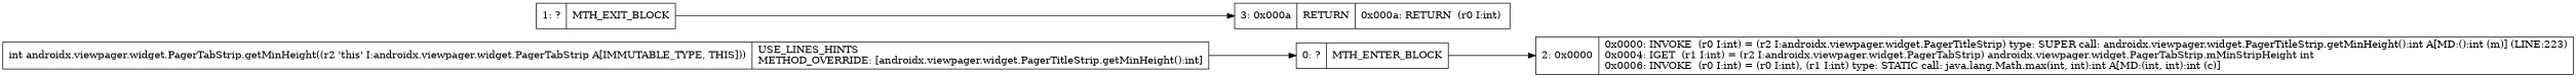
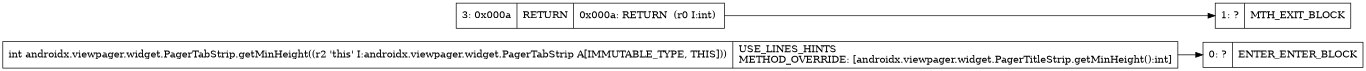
  digraph {
    rankdir=LR
    node [shape=record]
-   n1 [label="{0\:\ ?|MTH_ENTER_BLOCK\l}"]
-   n2 [label="{2\:\ 0x0000|0x0000: INVOKE  (r0 I:int) = (r2 I:androidx.viewpager.widget.PagerTitleStrip) type: SUPER call: androidx.viewpager.widget.PagerTitleStrip.getMinHeight():int A[MD:():int (m)] (LINE:223)\l0x0004: IGET  (r1 I:int) = (r2 I:androidx.viewpager.widget.PagerTabStrip) androidx.viewpager.widget.PagerTabStrip.mMinStripHeight int \l0x0006: INVOKE  (r0 I:int) = (r0 I:int), (r1 I:int) type: STATIC call: java.lang.Math.max(int, int):int A[MD:(int, int):int (c)]\l}"]
+   n1 [label="{0\:\ ?|ENTER_ENTER_BLOCK\l}"]
    n3 [label="{3\:\ 0x000a|RETURN\l|0x000a: RETURN  (r0 I:int) \l}"]
    n4 [label="{1\:\ ?|MTH_EXIT_BLOCK\l}"]
    n5 [label="{int androidx.viewpager.widget.PagerTabStrip.getMinHeight((r2 'this' I:androidx.viewpager.widget.PagerTabStrip A[IMMUTABLE_TYPE, THIS]))  | USE_LINES_HINTS\lMETHOD_OVERRIDE: [androidx.viewpager.widget.PagerTitleStrip.getMinHeight():int]\l}"]
-   n1 -> n2
-   n4 -> n3
+   n3 -> n4
    n5 -> n1
  }
